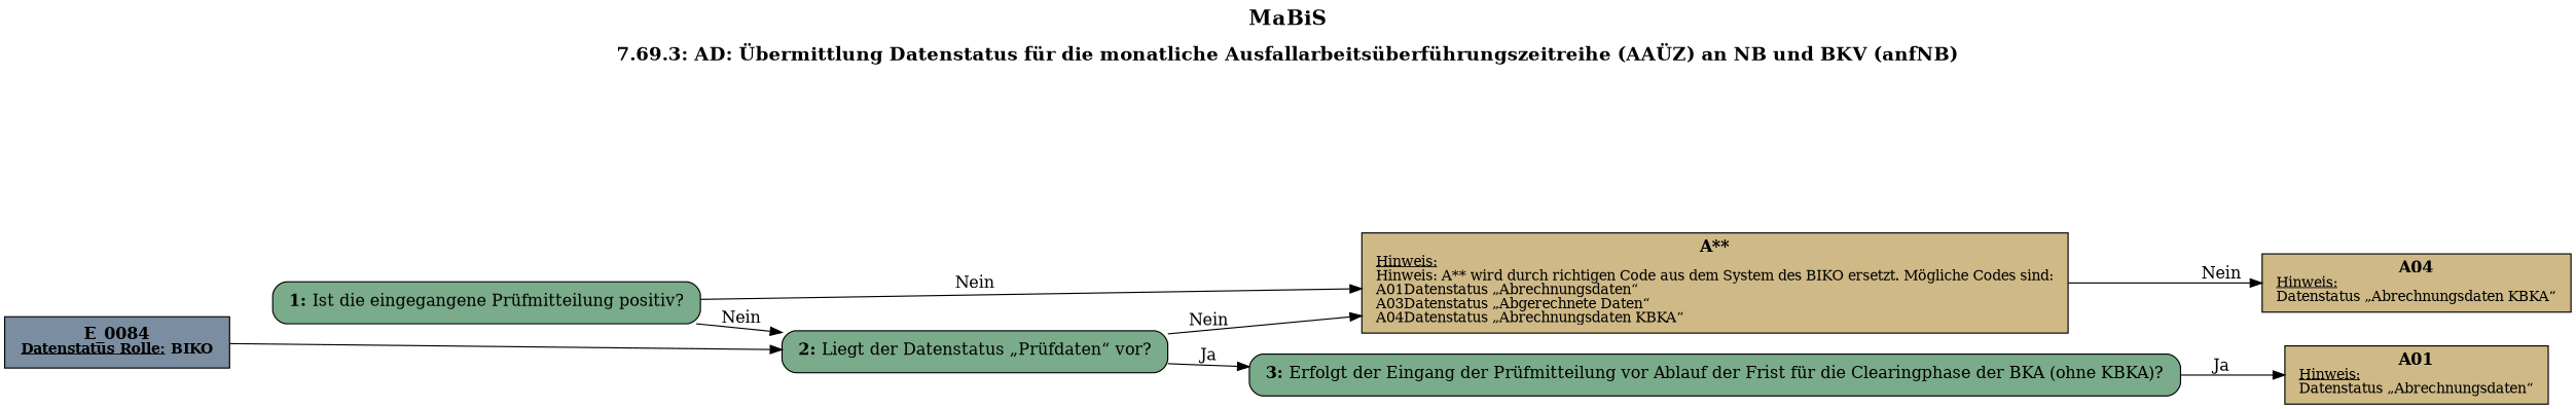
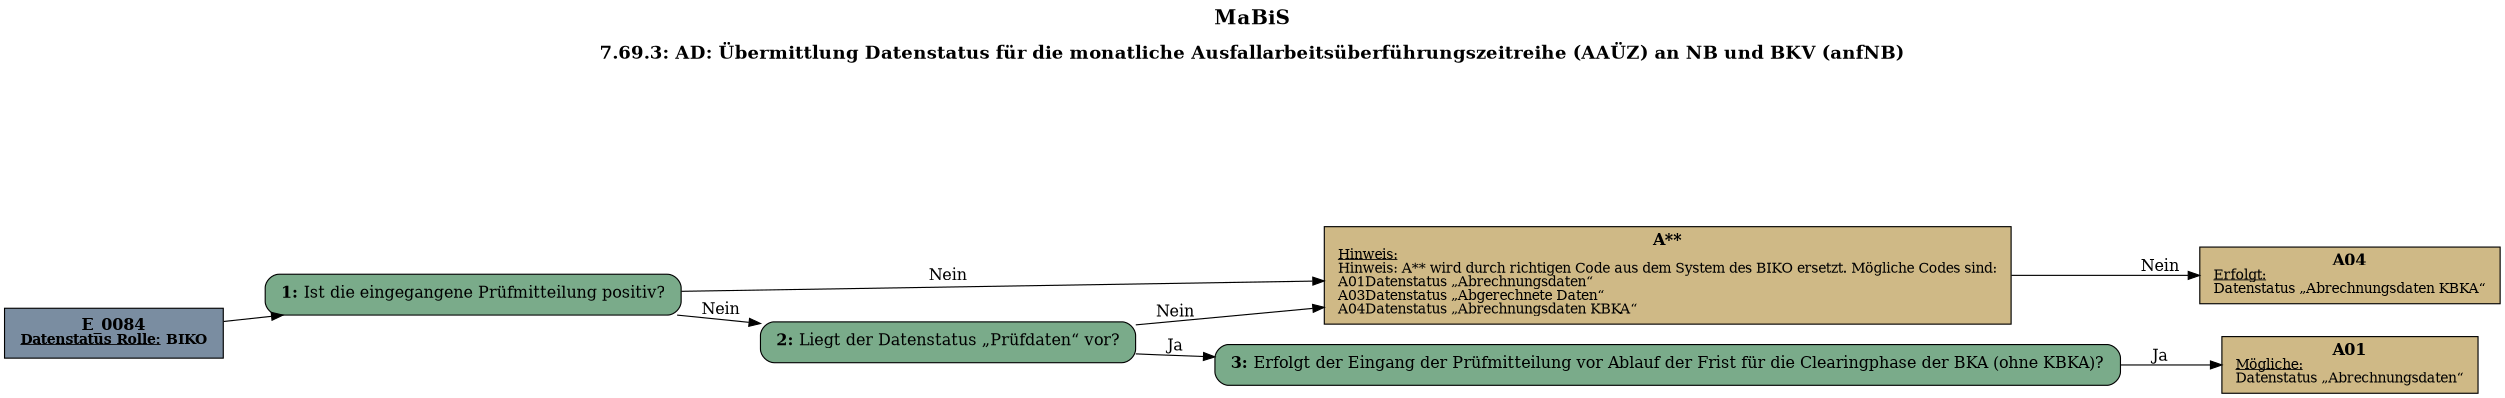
  digraph {
    label=<<B><FONT POINT-SIZE="18">MaBiS</FONT></B><BR/><BR/><B><FONT POINT-SIZE="16">7.69.3: AD: Übermittlung Datenstatus für die monatliche Ausfallarbeitsüberführungszeitreihe (AAÜZ) an NB und BKV (anfNB)</FONT></B><BR/><BR/><BR/><BR/>>
    labelloc=t
    rankdir=LR
    node [fillcolor="#7aab8a" margin="0.2,0.12" shape=box style=filled]
    n1 [fillcolor="#7a8da1" label=<<B>E_0084</B><BR align="center"/><FONT point-size="12"><B><U>Datenstatus Rolle:</U> BIKO</B></FONT><BR align="center"/>>]
    n2 [label=<<B>1: </B>Ist die eingegangene Prüfmitteilung positiv?<BR align="left"/>> style="filled,rounded"]
    n3 [fillcolor="#cfb986" label=<<B>A**</B><BR align="center"/><FONT point-size="12"><U>Hinweis:</U><BR align="left"/>Hinweis: A** wird durch richtigen Code aus dem System des BIKO ersetzt. Mögliche Codes sind:<BR align="left"/>A01	Datenstatus „Abrechnungsdaten“<BR align="left"/>A03	Datenstatus „Abgerechnete Daten“<BR align="left"/>A04	Datenstatus „Abrechnungsdaten KBKA“<BR align="left"/></FONT>> margin="0.17,0.08"]
    n4 [label=<<B>2: </B>Liegt der Datenstatus „Prüfdaten“ vor?<BR align="left"/>> style="filled,rounded"]
-   n5 [fillcolor="#cfb986" label=<<B>A04</B><BR align="center"/><FONT point-size="12"><U>Hinweis:</U><BR align="left"/>Datenstatus „Abrechnungsdaten KBKA“<BR align="left"/></FONT>> margin="0.17,0.08"]
+   n5 [fillcolor="#cfb986" label=<<B>A04</B><BR align="center"/><FONT point-size="12"><U>Erfolgt:</U><BR align="left"/>Datenstatus „Abrechnungsdaten KBKA“<BR align="left"/></FONT>> margin="0.17,0.08"]
    n6 [label=<<B>3: </B>Erfolgt der Eingang der Prüfmitteilung vor Ablauf der Frist für die Clearingphase der BKA (ohne KBKA)?<BR align="left"/>> style="filled,rounded"]
-   n7 [fillcolor="#cfb986" label=<<B>A01</B><BR align="center"/><FONT point-size="12"><U>Hinweis:</U><BR align="left"/>Datenstatus „Abrechnungsdaten“<BR align="left"/></FONT>> margin="0.17,0.08"]
-   n1 -> n4
+   n7 [fillcolor="#cfb986" label=<<B>A01</B><BR align="center"/><FONT point-size="12"><U>Mögliche:</U><BR align="left"/>Datenstatus „Abrechnungsdaten“<BR align="left"/></FONT>> margin="0.17,0.08"]
+   n1 -> n2
    n2 -> n3 [label=Nein]
    n2 -> n4 [label=Nein]
    n3 -> n5 [label=Nein]
    n4 -> n3 [label=Nein]
    n4 -> n6 [label=Ja]
    n6 -> n7 [label=Ja]
  }
